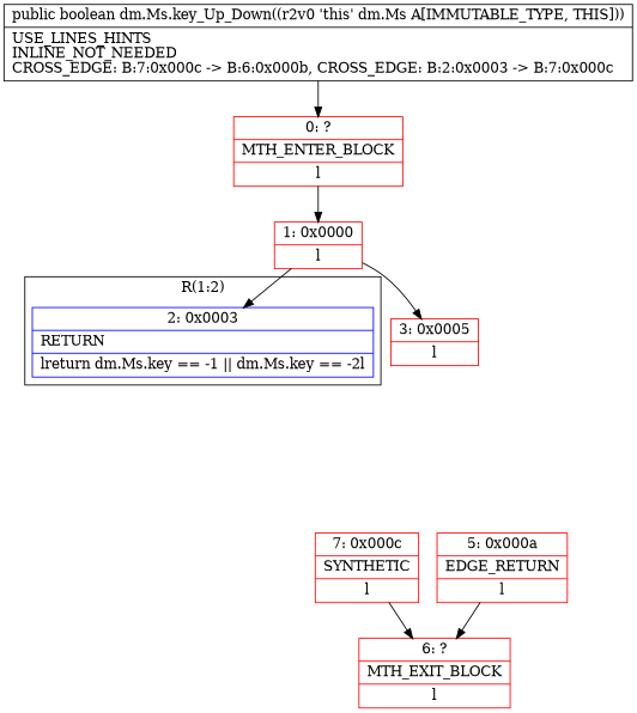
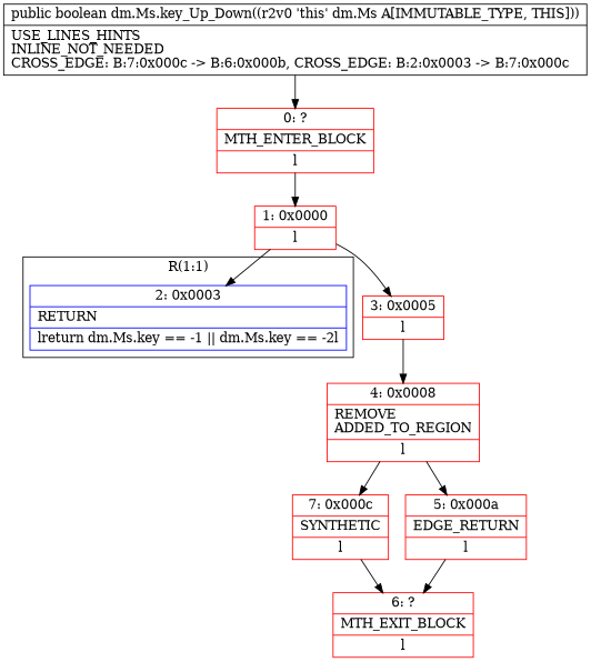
  digraph {
    node [color=red shape=record]
    n1 [color=blue label="{2\:\ 0x0003|RETURN\l|lreturn dm.Ms.key == \-1 \|\| dm.Ms.key == \-2l}"]
    n2 [label="{3\:\ 0x0005|l}"]
+   n3 [label="{4\:\ 0x0008|REMOVE\lADDED_TO_REGION\l|l}"]
    n4 [label="{7\:\ 0x000c|SYNTHETIC\l|l}"]
    n5 [label="{6\:\ ?|MTH_EXIT_BLOCK\l|l}"]
    n6 [label="{0\:\ ?|MTH_ENTER_BLOCK\l|l}"]
    n7 [label="{1\:\ 0x0000|l}"]
    n8 [label="{5\:\ 0x000a|EDGE_RETURN\l|l}"]
    n9 [label="{public boolean dm.Ms.key_Up_Down((r2v0 'this' dm.Ms A[IMMUTABLE_TYPE, THIS]))  | USE_LINES_HINTS\lINLINE_NOT_NEEDED\lCROSS_EDGE: B:7:0x000c \-\> B:6:0x000b, CROSS_EDGE: B:2:0x0003 \-\> B:7:0x000c\l}" color=""]
    subgraph cluster_1 {
-     label="R(1:2)"
+     label="R(1:1)"
      n1
    }
+   n2 -> n3
+   n3 -> n4
+   n3 -> n8
    n4 -> n5
    n6 -> n7
    n7 -> n1
    n7 -> n2
    n8 -> n5
    n9 -> n6
  }
